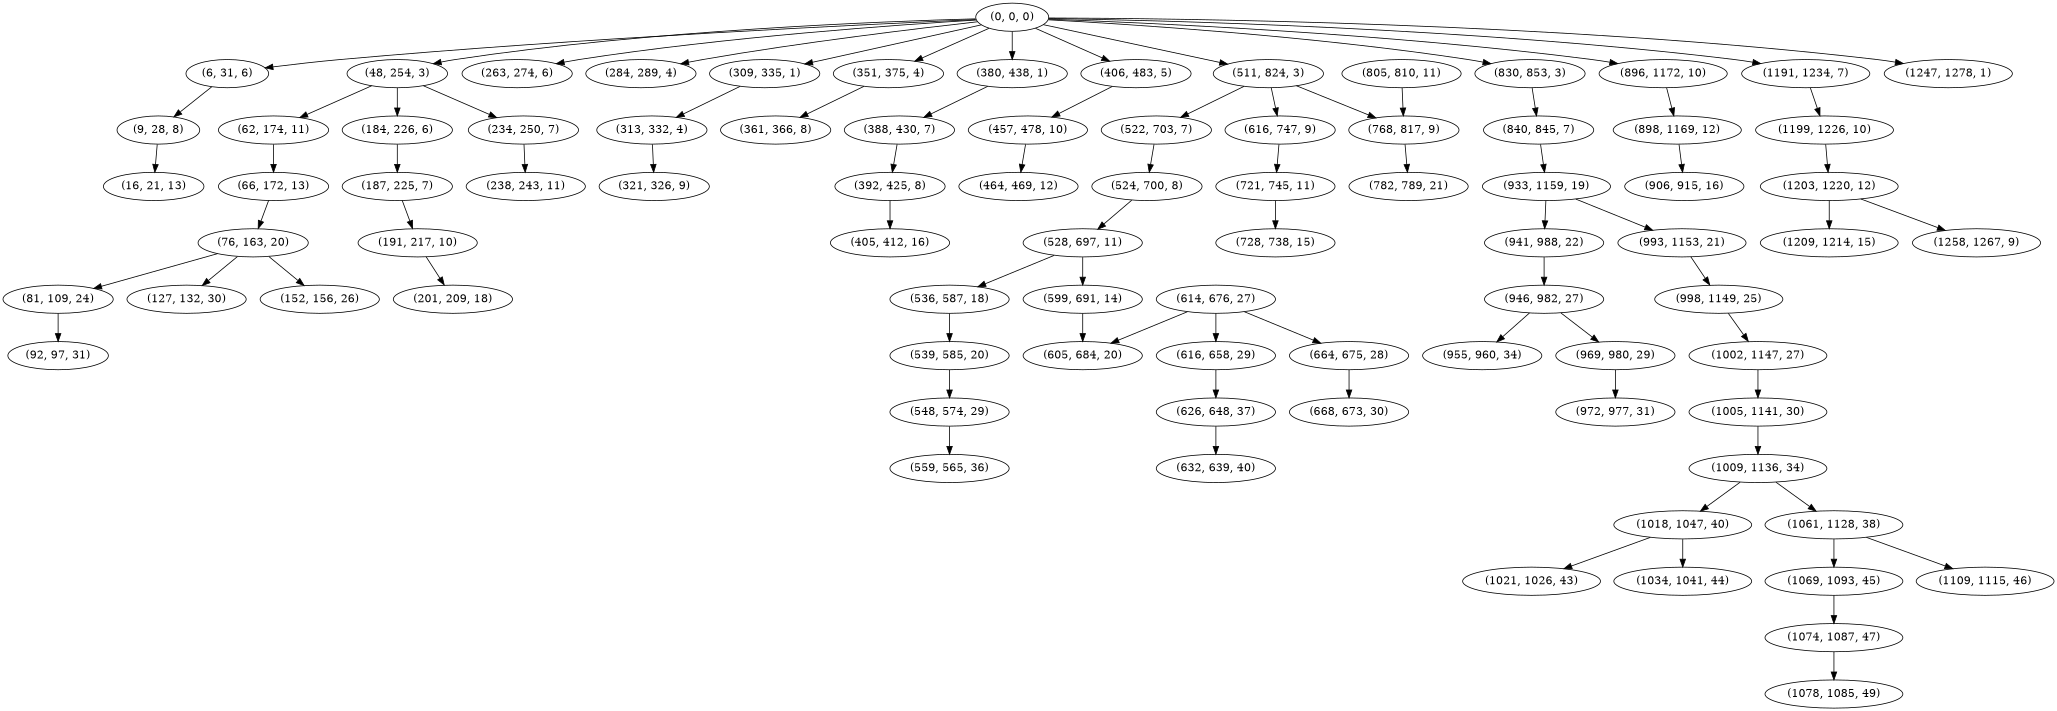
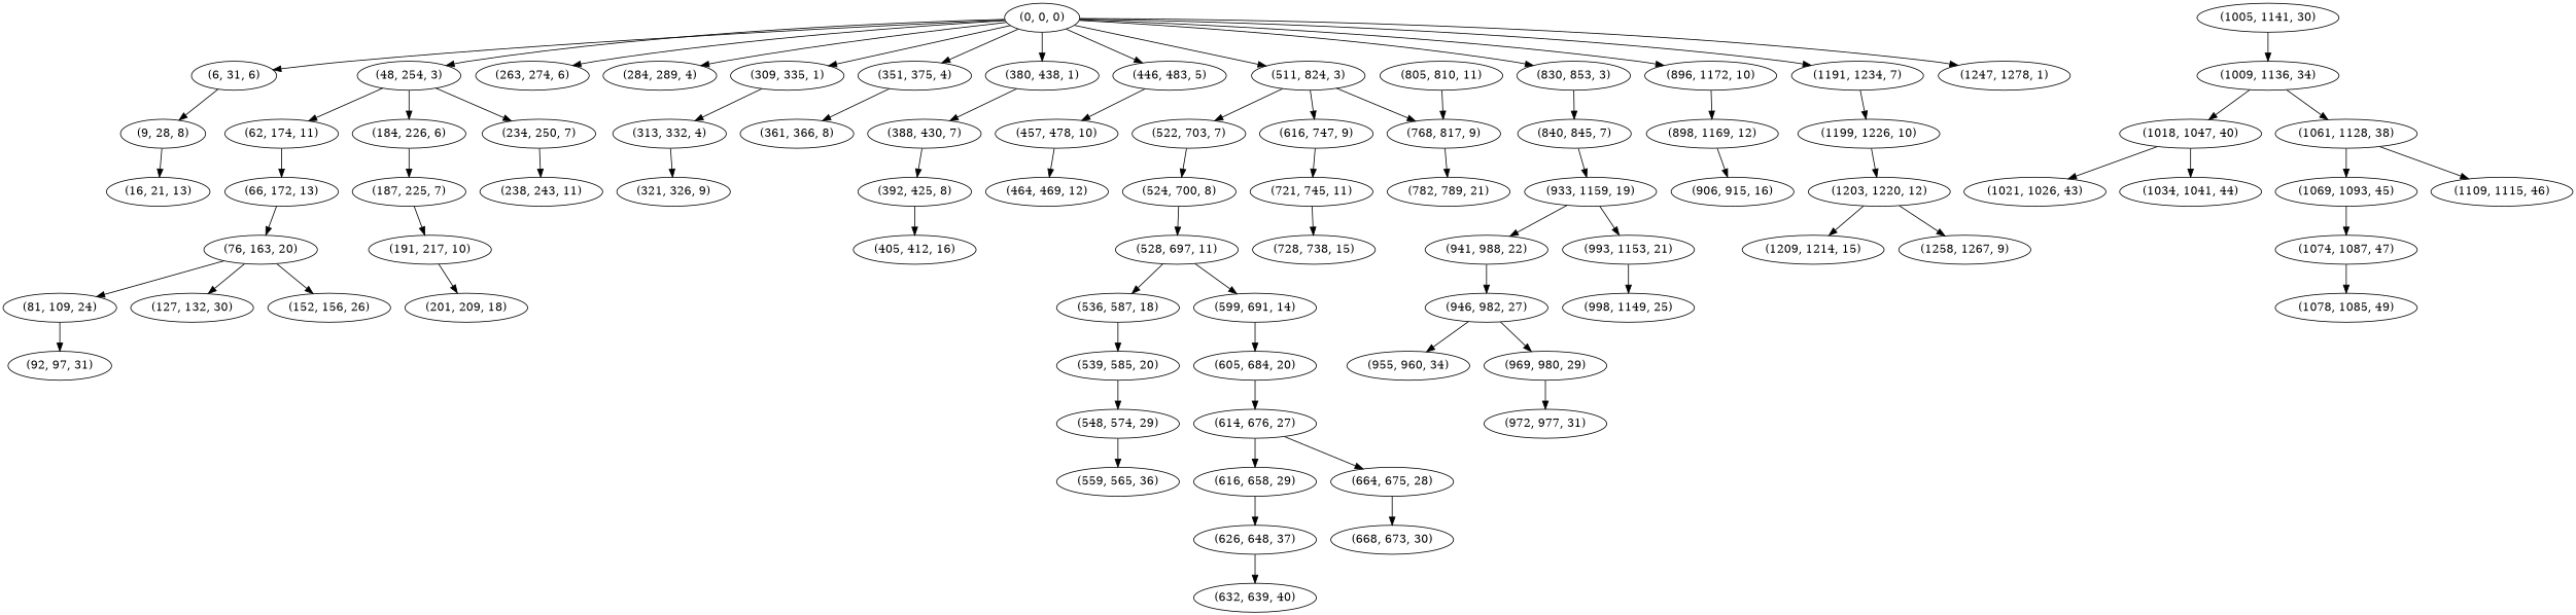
  digraph {
    "(0, 0, 0)"
    "(6, 31, 6)"
    "(48, 254, 3)"
    "(263, 274, 6)"
    "(284, 289, 4)"
    "(309, 335, 1)"
    "(351, 375, 4)"
    "(380, 438, 1)"
-   "(446, 483, 5)" [label="(406, 483, 5)"]
+   "(446, 483, 5)"
    "(511, 824, 3)"
    "(830, 853, 3)"
    "(896, 1172, 10)"
    "(1191, 1234, 7)"
    "(1247, 1278, 1)"
    "(9, 28, 8)"
    "(62, 174, 11)"
    "(184, 226, 6)"
    "(234, 250, 7)"
    "(313, 332, 4)"
    "(361, 366, 8)"
    "(388, 430, 7)"
    "(457, 478, 10)"
    "(522, 703, 7)"
    n24 [label="(616, 747, 9)"]
    "(768, 817, 9)"
    "(840, 845, 7)"
    "(898, 1169, 12)"
    "(1199, 1226, 10)"
    "(16, 21, 13)"
    "(66, 172, 13)"
    "(187, 225, 7)"
    "(238, 243, 11)"
    "(76, 163, 20)"
    "(81, 109, 24)"
    "(127, 132, 30)"
    "(152, 156, 26)"
    "(92, 97, 31)"
    "(191, 217, 10)"
    "(201, 209, 18)"
    "(321, 326, 9)"
    "(392, 425, 8)"
    "(405, 412, 16)"
    "(464, 469, 12)"
    "(524, 700, 8)"
    "(721, 745, 11)"
    "(782, 789, 21)"
    "(528, 697, 11)"
    "(536, 587, 18)"
    "(599, 691, 14)"
    "(539, 585, 20)"
    "(605, 684, 20)"
    "(548, 574, 29)"
    "(559, 565, 36)"
    "(614, 676, 27)"
    "(616, 658, 29)"
    "(664, 675, 28)"
    "(626, 648, 37)"
    "(668, 673, 30)"
    "(632, 639, 40)"
    "(728, 738, 15)"
    "(805, 810, 11)"
    "(933, 1159, 19)"
    "(906, 915, 16)"
    "(941, 988, 22)"
    "(993, 1153, 21)"
    "(946, 982, 27)"
    "(998, 1149, 25)"
    "(955, 960, 34)"
    "(969, 980, 29)"
    "(972, 977, 31)"
-   "(1002, 1147, 27)"
    "(1005, 1141, 30)"
    "(1009, 1136, 34)"
    "(1018, 1047, 40)"
    "(1061, 1128, 38)"
    "(1021, 1026, 43)"
    "(1034, 1041, 44)"
    "(1069, 1093, 45)"
    "(1109, 1115, 46)"
    "(1074, 1087, 47)"
    "(1078, 1085, 49)"
    "(1203, 1220, 12)"
    "(1209, 1214, 15)"
    "(1258, 1267, 9)"
    "(0, 0, 0)" -> "(6, 31, 6)"
    "(0, 0, 0)" -> "(48, 254, 3)"
    "(0, 0, 0)" -> "(263, 274, 6)"
    "(0, 0, 0)" -> "(284, 289, 4)"
    "(0, 0, 0)" -> "(309, 335, 1)"
    "(0, 0, 0)" -> "(351, 375, 4)"
    "(0, 0, 0)" -> "(380, 438, 1)"
    "(0, 0, 0)" -> "(446, 483, 5)"
    "(0, 0, 0)" -> "(511, 824, 3)"
    "(0, 0, 0)" -> "(830, 853, 3)"
    "(0, 0, 0)" -> "(896, 1172, 10)"
    "(0, 0, 0)" -> "(1191, 1234, 7)"
    "(0, 0, 0)" -> "(1247, 1278, 1)"
    "(6, 31, 6)" -> "(9, 28, 8)"
    "(48, 254, 3)" -> "(62, 174, 11)"
    "(48, 254, 3)" -> "(184, 226, 6)"
    "(48, 254, 3)" -> "(234, 250, 7)"
    "(309, 335, 1)" -> "(313, 332, 4)"
    "(351, 375, 4)" -> "(361, 366, 8)"
    "(380, 438, 1)" -> "(388, 430, 7)"
    "(446, 483, 5)" -> "(457, 478, 10)"
    "(511, 824, 3)" -> "(522, 703, 7)"
    "(511, 824, 3)" -> n24
    "(511, 824, 3)" -> "(768, 817, 9)"
    "(830, 853, 3)" -> "(840, 845, 7)"
    "(896, 1172, 10)" -> "(898, 1169, 12)"
    "(1191, 1234, 7)" -> "(1199, 1226, 10)"
    "(9, 28, 8)" -> "(16, 21, 13)"
    "(62, 174, 11)" -> "(66, 172, 13)"
    "(184, 226, 6)" -> "(187, 225, 7)"
    "(234, 250, 7)" -> "(238, 243, 11)"
    "(313, 332, 4)" -> "(321, 326, 9)"
    "(388, 430, 7)" -> "(392, 425, 8)"
    "(457, 478, 10)" -> "(464, 469, 12)"
    "(522, 703, 7)" -> "(524, 700, 8)"
    n24 -> "(721, 745, 11)"
    "(768, 817, 9)" -> "(782, 789, 21)"
    "(840, 845, 7)" -> "(933, 1159, 19)"
    "(898, 1169, 12)" -> "(906, 915, 16)"
    "(1199, 1226, 10)" -> "(1203, 1220, 12)"
    "(66, 172, 13)" -> "(76, 163, 20)"
    "(187, 225, 7)" -> "(191, 217, 10)"
    "(76, 163, 20)" -> "(81, 109, 24)"
    "(76, 163, 20)" -> "(127, 132, 30)"
    "(76, 163, 20)" -> "(152, 156, 26)"
    "(81, 109, 24)" -> "(92, 97, 31)"
    "(191, 217, 10)" -> "(201, 209, 18)"
    "(392, 425, 8)" -> "(405, 412, 16)"
    "(524, 700, 8)" -> "(528, 697, 11)"
    "(721, 745, 11)" -> "(728, 738, 15)"
    "(528, 697, 11)" -> "(536, 587, 18)"
    "(528, 697, 11)" -> "(599, 691, 14)"
    "(536, 587, 18)" -> "(539, 585, 20)"
    "(599, 691, 14)" -> "(605, 684, 20)"
    "(539, 585, 20)" -> "(548, 574, 29)"
-   "(614, 676, 27)" -> "(605, 684, 20)"
+   "(605, 684, 20)" -> "(614, 676, 27)"
    "(548, 574, 29)" -> "(559, 565, 36)"
    "(614, 676, 27)" -> "(616, 658, 29)"
    "(614, 676, 27)" -> "(664, 675, 28)"
    "(616, 658, 29)" -> "(626, 648, 37)"
    "(664, 675, 28)" -> "(668, 673, 30)"
    "(626, 648, 37)" -> "(632, 639, 40)"
    "(805, 810, 11)" -> "(768, 817, 9)"
    "(933, 1159, 19)" -> "(941, 988, 22)"
    "(933, 1159, 19)" -> "(993, 1153, 21)"
    "(941, 988, 22)" -> "(946, 982, 27)"
    "(993, 1153, 21)" -> "(998, 1149, 25)"
    "(946, 982, 27)" -> "(955, 960, 34)"
    "(946, 982, 27)" -> "(969, 980, 29)"
-   "(998, 1149, 25)" -> "(1002, 1147, 27)"
    "(969, 980, 29)" -> "(972, 977, 31)"
-   "(1002, 1147, 27)" -> "(1005, 1141, 30)"
    "(1005, 1141, 30)" -> "(1009, 1136, 34)"
    "(1009, 1136, 34)" -> "(1018, 1047, 40)"
    "(1009, 1136, 34)" -> "(1061, 1128, 38)"
    "(1018, 1047, 40)" -> "(1021, 1026, 43)"
    "(1018, 1047, 40)" -> "(1034, 1041, 44)"
    "(1061, 1128, 38)" -> "(1069, 1093, 45)"
    "(1061, 1128, 38)" -> "(1109, 1115, 46)"
    "(1069, 1093, 45)" -> "(1074, 1087, 47)"
    "(1074, 1087, 47)" -> "(1078, 1085, 49)"
    "(1203, 1220, 12)" -> "(1209, 1214, 15)"
    "(1203, 1220, 12)" -> "(1258, 1267, 9)"
  }
